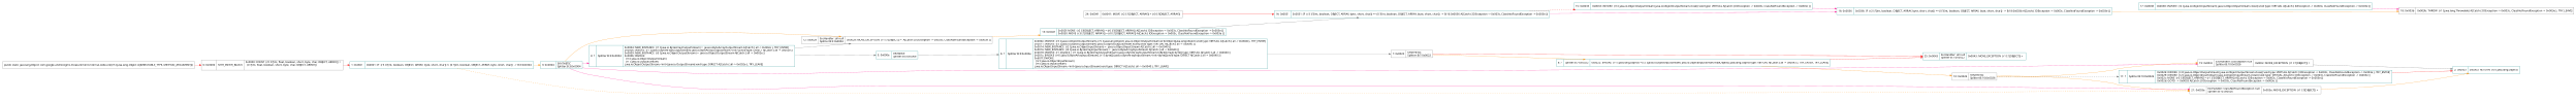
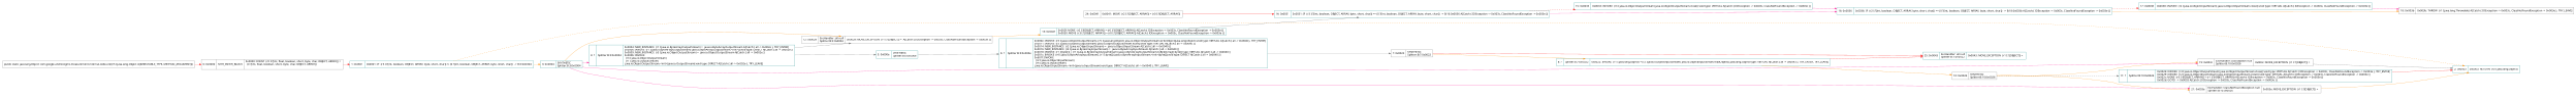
  digraph {
    fontname="Noto Sans"
    rankdir=LR
    node [color=teal fontname="Noto Sans" shape=record]
    edge [color=darkorange fontname="Noto Sans"]
    n1 [color=gray40 label="{0\:\ 0x0000|MTH_ENTER_BLOCK\l|0x0000: CONST  (r0 I:?[int, float, boolean, short, byte, char, OBJECT, ARRAY]) = \l  (0 ?[int, float, boolean, short, byte, char, OBJECT, ARRAY])\l \l}"]
    n2 [label="{1\:\ 0x0001|0x0001: IF  (r5 I:?[int, boolean, OBJECT, ARRAY, byte, short, char]) != (0 ?[int, boolean, OBJECT, ARRAY, byte, short, char])  \-\> B:3:0x0004 \l}"]
    n3 [label="{2\:\ 0x0003|0x0003: RETURN  (r0 I:java.lang.Object) \l}"]
    n4 [label="{3\:\ 0x0004|SYNTHETIC\lSplitter:B:3:0x0004\l}"]
    n5 [label="{4\:\ ?|Splitter:B:3:0x0004\l|0x0004: NEW_INSTANCE  (r1 I:java.io.ByteArrayOutputStream) =  java.io.ByteArrayOutputStream A[Catch:\{ all \-\> 0x002e \}, TRY_ENTER]\l0x0006: INVOKE  (r1 I:java.io.ByteArrayOutputStream) java.io.ByteArrayOutputStream.\<init\>():void type: DIRECT A[Catch:\{ all \-\> 0x002e \}]\l0x0009: NEW_INSTANCE  (r3 I:java.io.ObjectOutputStream) =  java.io.ObjectOutputStream A[Catch:\{ all \-\> 0x002e \}]\l0x000b: INVOKE  \l  (r3 I:java.io.ObjectOutputStream)\l  (r1 I:java.io.OutputStream)\l java.io.ObjectOutputStream.\<init\>(java.io.OutputStream):void type: DIRECT A[Catch:\{ all \-\> 0x002e \}, TRY_LEAVE]\l}"]
    n6 [color=gray40 label="{12\:\ 0x002e|ExcHandler: all null\lSplitter:B:3:0x0004\l|0x002e: MOVE_EXCEPTION  (r1 I:?[OBJECT]) =  A[Catch:\{ IOException \-\> 0x003c, ClassNotFoundException \-\> 0x003e \}]\l}"]
    n7 [color=gray40 label="{19\:\ 0x003c|ExcHandler: IOException null\lSplitter:B:10:0x0026\l|0x003c: MOVE_EXCEPTION  (r1 I:?[OBJECT]) =  \l}"]
    n8 [color=gray40 label="{21\:\ 0x003e|ExcHandler: ClassNotFoundException null\lSplitter:B:10:0x0026\l|0x003e: MOVE_EXCEPTION  (r1 I:?[OBJECT]) =  \l}"]
-   n9 [label="{5\:\ 0x000e|INSTANCE\lSplitter:B:5:0x000e\l}"]
+   n9 [label="{5\:\ 0x000e|SYNTHETIC\lSplitter:B:5:0x000e\l}"]
    n10 [label="{13\:\ 0x002f|0x002f: MOVE  (r2 I:?[OBJECT, ARRAY]) = (r0 I:?[OBJECT, ARRAY]) A[Catch:\{ IOException \-\> 0x003c, ClassNotFoundException \-\> 0x003e \}]\l0x0030: MOVE  (r3 I:?[OBJECT, ARRAY]) = (r0 I:?[OBJECT, ARRAY]) A[Catch:\{ IOException \-\> 0x003c, ClassNotFoundException \-\> 0x003e \}]\l}"]
    n11 [label="{6\:\ ?|Splitter:B:5:0x000e\l|0x000e: INVOKE  (r3 I:java.io.ObjectOutputStream), (r5 I:java.lang.Object) java.io.ObjectOutputStream.writeObject(java.lang.Object):void type: VIRTUAL A[Catch:\{ all \-\> 0x0040 \}, TRY_ENTER]\l0x0011: INVOKE  (r3 I:java.io.ObjectOutputStream) java.io.ObjectOutputStream.flush():void type: VIRTUAL A[Catch:\{ all \-\> 0x0040 \}]\l0x0014: NEW_INSTANCE  (r2 I:java.io.ObjectInputStream) =  java.io.ObjectInputStream A[Catch:\{ all \-\> 0x0040 \}]\l0x0016: NEW_INSTANCE  (r4 I:java.io.ByteArrayInputStream) =  java.io.ByteArrayInputStream A[Catch:\{ all \-\> 0x0040 \}]\l0x0018: INVOKE  (r1 I:byte[]) = (r1 I:java.io.ByteArrayOutputStream) java.io.ByteArrayOutputStream.toByteArray():byte[] type: VIRTUAL A[Catch:\{ all \-\> 0x0040 \}]\l0x001c: INVOKE  (r4 I:java.io.ByteArrayInputStream), (r1 I:byte[]) java.io.ByteArrayInputStream.\<init\>(byte[]):void type: DIRECT A[Catch:\{ all \-\> 0x0040 \}]\l0x601f: INVOKE  \l  (r2 I:java.io.ObjectInputStream)\l  (r4 I:java.io.InputStream)\l java.io.ObjectInputStream.\<init\>(java.io.InputStream):void type: DIRECT A[Catch:\{ all \-\> 0x0040 \}, TRY_LEAVE]\l}"]
    n12 [color=gray40 label="{7\:\ 0x0022|SYNTHETIC\lSplitter:B:7:0x0022\l}"]
    n13 [label="{8\:\ ?|Splitter:B:7:0x0022\l|0x0022: INVOKE  (r1 I:java.lang.Object) = (r2 I:java.io.ObjectInputStream) java.io.ObjectInputStream.readObject():java.lang.Object type: VIRTUAL A[Catch:\{ all \-\> 0x0043 \}, TRY_ENTER, TRY_LEAVE]\l}"]
    n14 [label="{25\:\ 0x0043|ExcHandler: all null\lSplitter:B:7:0x0022\l|0x0043: MOVE_EXCEPTION  (r1 I:?[OBJECT]) =  \l}"]
    n15 [color=gray40 label="{10\:\ 0x0026|SYNTHETIC\lSplitter:B:10:0x0026\l}"]
    n16 [label="{11\:\ ?|Splitter:B:10:0x0026\l|0x0026: INVOKE  (r3 I:java.io.ObjectOutputStream) java.io.ObjectOutputStream.close():void type: VIRTUAL A[Catch:\{ IOException \-\> 0x003c, ClassNotFoundException \-\> 0x003e \}, TRY_ENTER]\l0x0029: INVOKE  (r2 I:java.io.ObjectInputStream) java.io.ObjectInputStream.close():void type: VIRTUAL A[Catch:\{ IOException \-\> 0x003c, ClassNotFoundException \-\> 0x003e \}]\l0x002c: MOVE  (r0 I:?[OBJECT, ARRAY]) = (r1 I:?[OBJECT, ARRAY]) A[Catch:\{ IOException \-\> 0x003c, ClassNotFoundException \-\> 0x003e \}]\l0x002d: GOTO  \-\> 0x0003 A[Catch:\{ IOException \-\> 0x003c, ClassNotFoundException \-\> 0x003e \}]\l}"]
    n17 [label="{14\:\ 0x0031|0x0031: IF  (r3 I:?[int, boolean, OBJECT, ARRAY, byte, short, char]) == (0 ?[int, boolean, OBJECT, ARRAY, byte, short, char])  \-\> B:16:0x0036 A[Catch:\{ IOException \-\> 0x003c, ClassNotFoundException \-\> 0x003e \}]\l}"]
    n18 [label="{15\:\ 0x0033|0x0033: INVOKE  (r3 I:java.io.ObjectOutputStream) java.io.ObjectOutputStream.close():void type: VIRTUAL A[Catch:\{ IOException \-\> 0x003c, ClassNotFoundException \-\> 0x003e \}]\l}"]
    n19 [label="{16\:\ 0x0036|0x0036: IF  (r2 I:?[int, boolean, OBJECT, ARRAY, byte, short, char]) == (0 ?[int, boolean, OBJECT, ARRAY, byte, short, char])  \-\> B:18:0x003b A[Catch:\{ IOException \-\> 0x003c, ClassNotFoundException \-\> 0x003e \}]\l}"]
    n20 [label="{17\:\ 0x0038|0x0038: INVOKE  (r2 I:java.io.ObjectInputStream) java.io.ObjectInputStream.close():void type: VIRTUAL A[Catch:\{ IOException \-\> 0x003c, ClassNotFoundException \-\> 0x003e \}]\l}"]
    n21 [color=gray40 label="{18\:\ 0x003b|0x003b: THROW  (r1 I:java.lang.Throwable) A[Catch:\{ IOException \-\> 0x003c, ClassNotFoundException \-\> 0x003e \}, TRY_LEAVE]\l}"]
    n22 [color=gray40 label="{24\:\ 0x0041|0x0041: MOVE  (r2 I:?[OBJECT, ARRAY]) = (r0 I:?[OBJECT, ARRAY]) \l}"]
    n23 [color=gray40 label="{public static java.lang.Object com.google.android.gms.measurement.internal.zzdw.zze((r5 I:java.lang.Object A[IMMUTABLE_TYPE, METHOD_ARGUMENT])) }"]
    n1 -> n2 [color=red]
-   n2 -> n8 [style=dashed]
+   n2 -> n3 [style=dashed]
    n2 -> n4
    n4 -> n5 [color=deeppink]
    n4 -> n6
    n4 -> n7 [color=deeppink]
    n4 -> n8 [color=deeppink]
    n5 -> n6 [color=gray40]
    n5 -> n9 [color=gray40]
    n6 -> n10
    n7 -> n3 [color=gray40]
    n8 -> n3
    n9 -> n11 [color=gray40]
    n10 -> n17 [color=gray40]
    n11 -> n12 [color=gray40]
    n12 -> n13
    n12 -> n14 [color=red]
    n13 -> n14 [color=red]
    n13 -> n15
    n15 -> n7
    n15 -> n8
    n15 -> n16 [color=gray40 style=dashed]
    n16 -> n3 [color=red]
    n17 -> n18 [color=red style=dashed]
    n17 -> n19 [color=deeppink]
    n18 -> n19 [color=deeppink]
+   n19 -> n20 [color=red style=dashed]
    n19 -> n21
    n20 -> n21 [color=deeppink]
    n22 -> n17 [color=red]
    n23 -> n1 [color=red]
  }
